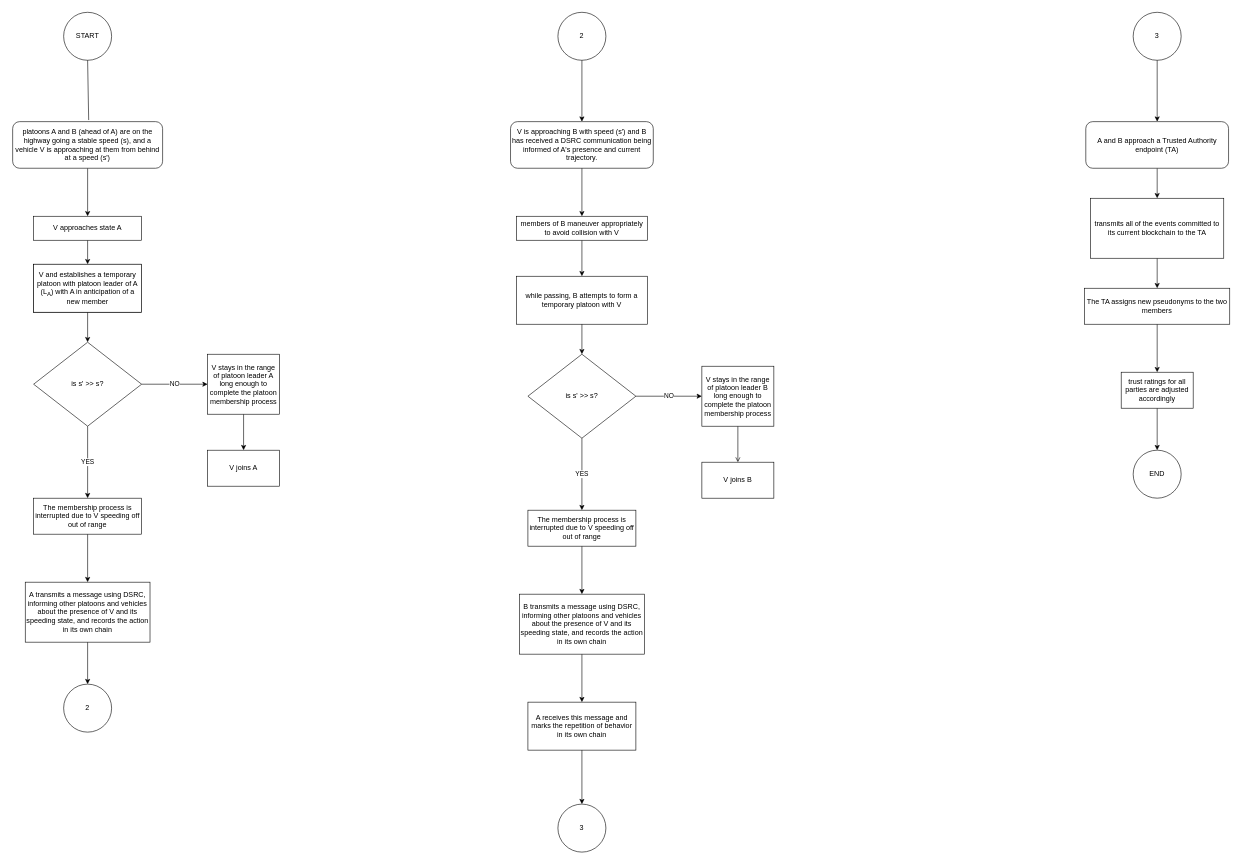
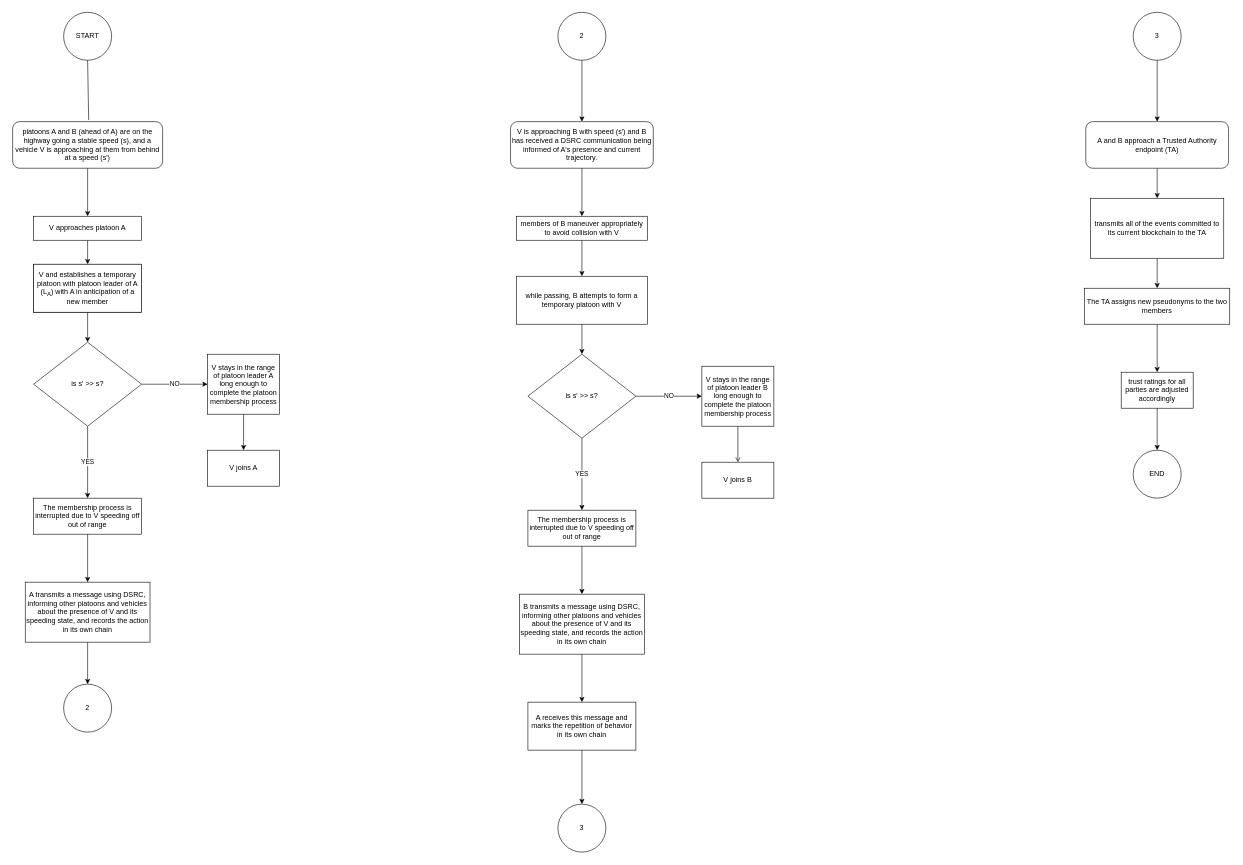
  <mxCell id="0" />
  <mxCell id="1" parent="0" />
  <mxCell id="2" value="" style="edgeStyle=orthogonalEdgeStyle;rounded=0;orthogonalLoop=1;jettySize=auto;html=1;entryX=0.5;entryY=0;entryDx=0;entryDy=0;" edge="1" parent="1" source="3" target="5"><mxGeometry relative="1" as="geometry"><mxPoint x="145" y="372.27" as="targetPoint" /></mxGeometry></mxCell>
  <mxCell id="3" value="platoons A and B (ahead of A) are on the highway going a stable speed (s), and a vehicle V is approaching at them from behind at a speed (s') " style="rounded=1;whiteSpace=wrap;html=1;fontSize=12;glass=0;strokeWidth=1;shadow=0;" parent="1" vertex="1"><mxGeometry x="20" y="202.27" width="250" height="77.73" as="geometry" /></mxCell>
  <mxCell id="4" value="" style="edgeStyle=orthogonalEdgeStyle;rounded=0;orthogonalLoop=1;jettySize=auto;html=1;" edge="1" parent="1" source="5" target="6"><mxGeometry relative="1" as="geometry" /></mxCell>
- <mxCell id="5" value="V approaches state A" style="rounded=0;whiteSpace=wrap;html=1;" vertex="1" parent="1"><mxGeometry x="55" y="360" width="180" height="40" as="geometry" /></mxCell>
+ <mxCell id="5" value="V approaches platoon A" style="rounded=0;whiteSpace=wrap;html=1;" vertex="1" parent="1"><mxGeometry x="55" y="360" width="180" height="40" as="geometry" /></mxCell>
  <mxCell id="6" value="V and establishes a temporary platoon with platoon leader of A (L&lt;sub&gt;A&lt;/sub&gt;) with A in anticipation of a new member " style="whiteSpace=wrap;html=1;rounded=0;" vertex="1" parent="1"><mxGeometry x="55" y="440" width="180" height="80" as="geometry" /></mxCell>
  <mxCell id="7" value="" style="edgeStyle=orthogonalEdgeStyle;rounded=0;orthogonalLoop=1;jettySize=auto;html=1;" edge="1" parent="1" source="8" target="11"><mxGeometry relative="1" as="geometry" /></mxCell>
  <mxCell id="8" value="V and establishes a temporary platoon with platoon leader of A (L&lt;sub&gt;A&lt;/sub&gt;) with A in anticipation of a new member " style="whiteSpace=wrap;html=1;rounded=0;" vertex="1" parent="1"><mxGeometry x="55" y="440" width="180" height="80" as="geometry" /></mxCell>
  <mxCell id="9" value="NO" style="edgeStyle=orthogonalEdgeStyle;rounded=0;orthogonalLoop=1;jettySize=auto;html=1;" edge="1" parent="1" source="11" target="13"><mxGeometry relative="1" as="geometry" /></mxCell>
  <mxCell id="10" value="YES" style="edgeStyle=orthogonalEdgeStyle;rounded=0;orthogonalLoop=1;jettySize=auto;html=1;" edge="1" parent="1" source="11" target="15"><mxGeometry relative="1" as="geometry" /></mxCell>
  <mxCell id="11" value="is s' &amp;gt;&amp;gt; s?" style="rhombus;whiteSpace=wrap;html=1;rounded=0;" vertex="1" parent="1"><mxGeometry x="55" y="570" width="180" height="140" as="geometry" /></mxCell>
  <mxCell id="12" value="" style="edgeStyle=orthogonalEdgeStyle;rounded=0;orthogonalLoop=1;jettySize=auto;html=1;" edge="1" parent="1" source="13" target="16"><mxGeometry relative="1" as="geometry" /></mxCell>
  <mxCell id="13" value="V stays in the range of platoon leader A long enough to complete the platoon membership process" style="whiteSpace=wrap;html=1;rounded=0;" vertex="1" parent="1"><mxGeometry x="345" y="590" width="120" height="100" as="geometry" /></mxCell>
  <mxCell id="14" value="" style="edgeStyle=orthogonalEdgeStyle;rounded=0;orthogonalLoop=1;jettySize=auto;html=1;" edge="1" parent="1" source="15" target="18"><mxGeometry relative="1" as="geometry" /></mxCell>
  <mxCell id="15" value="The membership process is interrupted due to V speeding off out of range " style="whiteSpace=wrap;html=1;rounded=0;perimeterSpacing=0;gradientColor=none;" vertex="1" parent="1"><mxGeometry x="55" y="830" width="180" height="60" as="geometry" /></mxCell>
  <mxCell id="16" value="V joins A" style="whiteSpace=wrap;html=1;rounded=0;" vertex="1" parent="1"><mxGeometry x="345" y="750" width="120" height="60" as="geometry" /></mxCell>
  <mxCell id="17" value="" style="edgeStyle=orthogonalEdgeStyle;rounded=0;orthogonalLoop=1;jettySize=auto;html=1;" edge="1" parent="1" source="18" target="19"><mxGeometry relative="1" as="geometry" /></mxCell>
  <mxCell id="18" value="A transmits a message using DSRC, informing other platoons and vehicles about the presence of V and its speeding state, and records the action in its own chain" style="whiteSpace=wrap;html=1;rounded=0;" vertex="1" parent="1"><mxGeometry x="41" y="970" width="208" height="100" as="geometry" /></mxCell>
  <mxCell id="19" value="2" style="ellipse;whiteSpace=wrap;html=1;rounded=0;" vertex="1" parent="1"><mxGeometry x="105" y="1140" width="80" height="80" as="geometry" /></mxCell>
  <mxCell id="20" value="START" style="ellipse;whiteSpace=wrap;html=1;aspect=fixed;" vertex="1" parent="1"><mxGeometry x="105" y="20" width="80" height="80" as="geometry" /></mxCell>
  <mxCell id="21" value="" style="endArrow=none;html=1;rounded=0;exitX=0.5;exitY=1;exitDx=0;exitDy=0;entryX=0.507;entryY=-0.034;entryDx=0;entryDy=0;entryPerimeter=0;" edge="1" parent="1" source="20" target="3"><mxGeometry width="50" height="50" relative="1" as="geometry"><mxPoint x="155" y="220" as="sourcePoint" /><mxPoint x="205" y="170" as="targetPoint" /></mxGeometry></mxCell>
  <mxCell id="22" value="2" style="ellipse;whiteSpace=wrap;html=1;aspect=fixed;" vertex="1" parent="1"><mxGeometry x="929" y="20" width="80" height="80" as="geometry" /></mxCell>
  <mxCell id="23" value="V is approaching B with speed (s') and B has received a DSRC communication being informed of A's presence and current trajectory." style="rounded=1;whiteSpace=wrap;html=1;" vertex="1" parent="1"><mxGeometry x="850" y="202.28" width="238" height="77.72" as="geometry" /></mxCell>
  <mxCell id="24" value="" style="endArrow=classic;html=1;rounded=0;exitX=0.5;exitY=1;exitDx=0;exitDy=0;" edge="1" parent="1" target="23"><mxGeometry width="50" height="50" relative="1" as="geometry"><mxPoint x="969" y="100" as="sourcePoint" /><mxPoint x="968" y="210" as="targetPoint" /></mxGeometry></mxCell>
  <mxCell id="25" value="" style="edgeStyle=orthogonalEdgeStyle;rounded=0;orthogonalLoop=1;jettySize=auto;html=1;" edge="1" parent="1" source="26" target="28"><mxGeometry relative="1" as="geometry" /></mxCell>
  <mxCell id="26" value="members of B maneuver appropriately to avoid collision with V" style="rounded=0;whiteSpace=wrap;html=1;" vertex="1" parent="1"><mxGeometry x="860" y="360" width="218" height="40" as="geometry" /></mxCell>
  <mxCell id="27" value="" style="endArrow=classic;html=1;rounded=0;exitX=0.5;exitY=1;exitDx=0;exitDy=0;entryX=0.5;entryY=0;entryDx=0;entryDy=0;" edge="1" parent="1" source="23" target="26"><mxGeometry width="50" height="50" relative="1" as="geometry"><mxPoint x="888" y="360" as="sourcePoint" /><mxPoint x="938" y="310" as="targetPoint" /></mxGeometry></mxCell>
  <mxCell id="28" value="while passing, B attempts to form a temporary platoon with V" style="whiteSpace=wrap;html=1;rounded=0;" vertex="1" parent="1"><mxGeometry x="860" y="460" width="218" height="80" as="geometry" /></mxCell>
  <mxCell id="29" value="NO" style="edgeStyle=orthogonalEdgeStyle;rounded=0;orthogonalLoop=1;jettySize=auto;html=1;" edge="1" source="31" target="33" parent="1"><mxGeometry relative="1" as="geometry" /></mxCell>
  <mxCell id="30" value="YES" style="edgeStyle=orthogonalEdgeStyle;rounded=0;orthogonalLoop=1;jettySize=auto;html=1;" edge="1" source="31" target="35" parent="1"><mxGeometry relative="1" as="geometry" /></mxCell>
  <mxCell id="31" value="is s' &amp;gt;&amp;gt; s?" style="rhombus;whiteSpace=wrap;html=1;rounded=0;" vertex="1" parent="1"><mxGeometry x="879" y="590" width="180" height="140" as="geometry" /></mxCell>
  <mxCell id="32" value="" style="edgeStyle=orthogonalEdgeStyle;rounded=0;orthogonalLoop=1;jettySize=auto;html=1;endArrow=open;" edge="1" source="33" target="36" parent="1"><mxGeometry relative="1" as="geometry" /></mxCell>
  <mxCell id="33" value="V stays in the range of platoon leader B long enough to complete the platoon membership process" style="whiteSpace=wrap;html=1;rounded=0;" vertex="1" parent="1"><mxGeometry x="1169" y="610" width="120" height="100" as="geometry" /></mxCell>
  <mxCell id="34" value="" style="edgeStyle=orthogonalEdgeStyle;rounded=0;orthogonalLoop=1;jettySize=auto;html=1;" edge="1" source="35" target="38" parent="1"><mxGeometry relative="1" as="geometry" /></mxCell>
  <mxCell id="35" value="The membership process is interrupted due to V speeding off out of range " style="whiteSpace=wrap;html=1;rounded=0;perimeterSpacing=0;gradientColor=none;" vertex="1" parent="1"><mxGeometry x="879" y="850" width="180" height="60" as="geometry" /></mxCell>
  <mxCell id="36" value="V joins B" style="whiteSpace=wrap;html=1;rounded=0;" vertex="1" parent="1"><mxGeometry x="1169" y="770" width="120" height="60" as="geometry" /></mxCell>
  <mxCell id="37" value="" style="edgeStyle=orthogonalEdgeStyle;rounded=0;orthogonalLoop=1;jettySize=auto;html=1;entryX=0.5;entryY=0;entryDx=0;entryDy=0;" edge="1" source="38" target="49" parent="1"><mxGeometry relative="1" as="geometry"><mxPoint x="969" y="1150" as="targetPoint" /></mxGeometry></mxCell>
  <mxCell id="38" value="B transmits a message using DSRC, informing other platoons and vehicles about the presence of V and its speeding state, and records the action in its own chain" style="whiteSpace=wrap;html=1;rounded=0;" vertex="1" parent="1"><mxGeometry x="865" y="990" width="208" height="100" as="geometry" /></mxCell>
  <mxCell id="39" value="&lt;div&gt;3&lt;/div&gt;" style="ellipse;whiteSpace=wrap;html=1;rounded=0;" vertex="1" parent="1"><mxGeometry x="929" y="1340" width="80" height="80" as="geometry" /></mxCell>
  <mxCell id="40" value="" style="endArrow=classic;html=1;rounded=0;exitX=0.5;exitY=1;exitDx=0;exitDy=0;entryX=0.5;entryY=0;entryDx=0;entryDy=0;" edge="1" parent="1" source="28" target="31"><mxGeometry width="50" height="50" relative="1" as="geometry"><mxPoint x="965" y="560" as="sourcePoint" /><mxPoint x="1015" y="510" as="targetPoint" /></mxGeometry></mxCell>
  <mxCell id="41" value="3" style="ellipse;whiteSpace=wrap;html=1;aspect=fixed;" vertex="1" parent="1"><mxGeometry x="1888" y="20" width="80" height="80" as="geometry" /></mxCell>
  <mxCell id="42" value="" style="edgeStyle=orthogonalEdgeStyle;rounded=0;orthogonalLoop=1;jettySize=auto;html=1;entryX=0.5;entryY=0;entryDx=0;entryDy=0;" edge="1" parent="1" source="43" target="46"><mxGeometry relative="1" as="geometry"><mxPoint x="1928" y="370" as="targetPoint" /></mxGeometry></mxCell>
  <mxCell id="43" value="A and B approach a Trusted Authority endpoint (TA)" style="rounded=1;whiteSpace=wrap;html=1;" vertex="1" parent="1"><mxGeometry x="1809" y="202.28" width="238" height="77.72" as="geometry" /></mxCell>
  <mxCell id="44" value="" style="endArrow=classic;html=1;rounded=0;exitX=0.5;exitY=1;exitDx=0;exitDy=0;" edge="1" target="43" parent="1"><mxGeometry width="50" height="50" relative="1" as="geometry"><mxPoint x="1928" y="100" as="sourcePoint" /><mxPoint x="1927" y="210" as="targetPoint" /></mxGeometry></mxCell>
  <mxCell id="45" value="" style="edgeStyle=orthogonalEdgeStyle;rounded=0;orthogonalLoop=1;jettySize=auto;html=1;" edge="1" parent="1" source="46" target="48"><mxGeometry relative="1" as="geometry" /></mxCell>
  <mxCell id="46" value="transmits all of the events committed to its current blockchain to the TA" style="rounded=0;whiteSpace=wrap;html=1;" vertex="1" parent="1"><mxGeometry x="1817" y="330" width="222" height="100" as="geometry" /></mxCell>
  <mxCell id="47" value="" style="edgeStyle=orthogonalEdgeStyle;rounded=0;orthogonalLoop=1;jettySize=auto;html=1;" edge="1" parent="1" source="48" target="52"><mxGeometry relative="1" as="geometry" /></mxCell>
  <mxCell id="48" value="The TA assigns new pseudonyms to the two members" style="whiteSpace=wrap;html=1;rounded=0;" vertex="1" parent="1"><mxGeometry x="1807" y="480" width="242" height="60" as="geometry" /></mxCell>
  <mxCell id="49" value="A receives this message and marks the repetition of behavior in its own chain" style="rounded=0;whiteSpace=wrap;html=1;" vertex="1" parent="1"><mxGeometry x="879" y="1170" width="180" height="80" as="geometry" /></mxCell>
  <mxCell id="50" value="" style="endArrow=classic;html=1;rounded=0;exitX=0.5;exitY=1;exitDx=0;exitDy=0;entryX=0.5;entryY=0;entryDx=0;entryDy=0;" edge="1" parent="1" source="49" target="39"><mxGeometry width="50" height="50" relative="1" as="geometry"><mxPoint x="1009" y="1340" as="sourcePoint" /><mxPoint x="1059" y="1290" as="targetPoint" /></mxGeometry></mxCell>
  <mxCell id="51" value="" style="edgeStyle=orthogonalEdgeStyle;rounded=0;orthogonalLoop=1;jettySize=auto;html=1;" edge="1" parent="1" source="52" target="53"><mxGeometry relative="1" as="geometry" /></mxCell>
  <mxCell id="52" value="trust ratings for all parties are adjusted accordingly" style="whiteSpace=wrap;html=1;rounded=0;" vertex="1" parent="1"><mxGeometry x="1868" y="620" width="120" height="60" as="geometry" /></mxCell>
  <mxCell id="53" value="END" style="ellipse;whiteSpace=wrap;html=1;rounded=0;" vertex="1" parent="1"><mxGeometry x="1888" y="750" width="80" height="80" as="geometry" /></mxCell>
